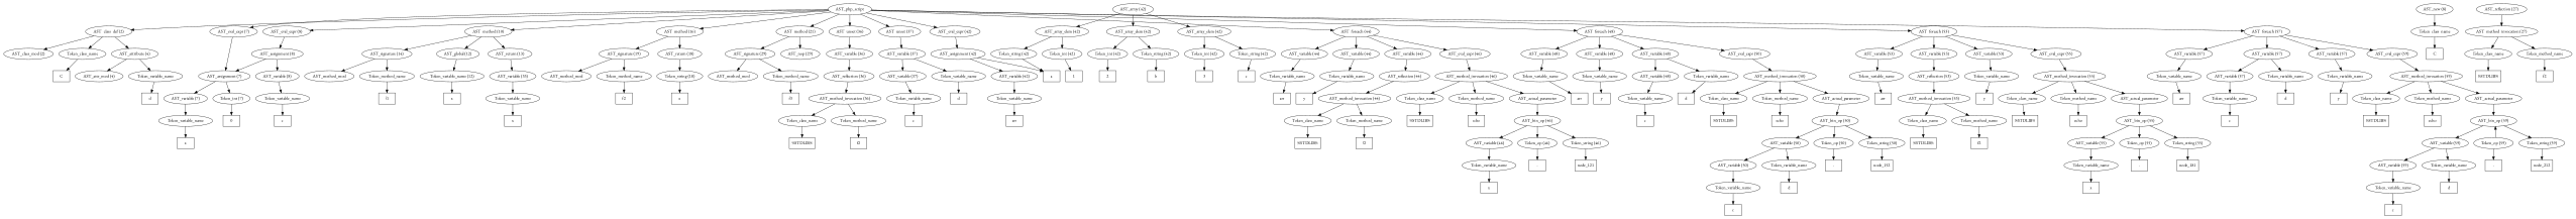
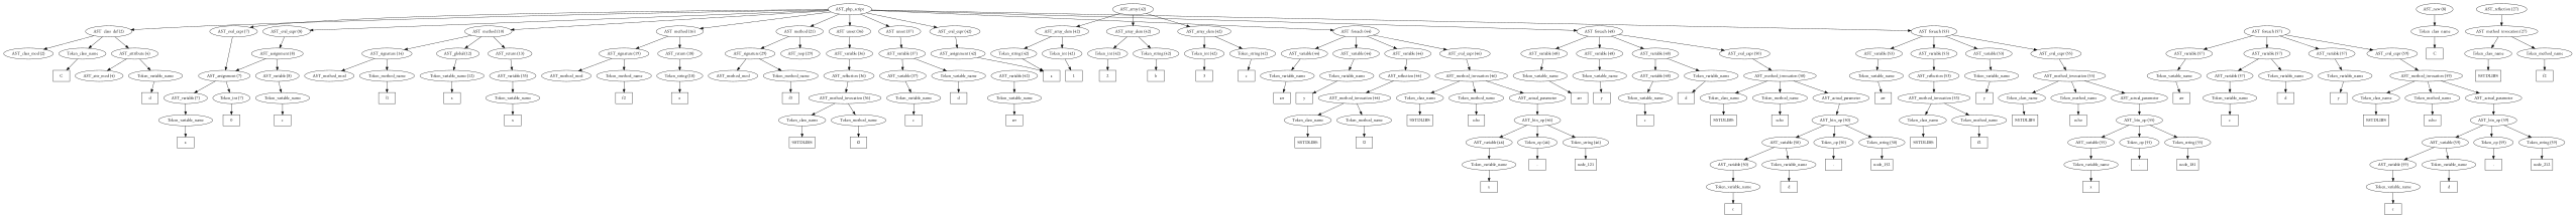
  digraph {
    fontname="EB Garamond"
    node [fontname="EB Garamond"]
    edge [fontname="EB Garamond"]
    n1 [label=AST_php_script]
    n2 [label="AST_class_def (2)"]
    n3 [label="AST_eval_expr (7)"]
    n4 [label="AST_eval_expr (8)"]
    n5 [label="AST_method (10)"]
    n6 [label="AST_method (16)"]
    n7 [label="AST_method (21)"]
    n8 [label="AST_unset (36)"]
    n9 [label="AST_unset (37)"]
    n10 [label="AST_eval_expr (42)"]
    n11 [label="AST_foreach (44)"]
    n12 [label="AST_foreach (48)"]
    n13 [label="AST_foreach (53)"]
    n14 [label="AST_foreach (57)"]
    n15 [label="AST_class_mod (2)"]
    n16 [label=Token_class_name]
    n17 [label="AST_attribute (4)"]
    n18 [label="AST_assignment (7)"]
    n19 [label="AST_assignment (8)"]
    n20 [label="AST_signature (14)"]
    n21 [label="AST_global (12)"]
    n22 [label="AST_return (13)"]
    n23 [label="AST_signature (19)"]
    n24 [label="AST_return (18)"]
    n25 [label="AST_signature (29)"]
    n26 [label="AST_nop (29)"]
    n27 [label="AST_variable (36)"]
    n28 [label="AST_variable (37)"]
    n29 [label="AST_assignment (42)"]
    n30 [label="AST_variable (44)"]
    n31 [label="AST_variable (44)"]
    n32 [label="AST_variable (44)"]
    n33 [label="AST_eval_expr (46)"]
    n34 [label="AST_variable (48)"]
    n35 [label="AST_variable (48)"]
    n36 [label="AST_variable (48)"]
    n37 [label="AST_eval_expr (50)"]
    n38 [label="AST_variable (53)"]
    n39 [label="AST_variable (53)"]
    n40 [label="AST_variable (53)"]
    n41 [label="AST_eval_expr (55)"]
    n42 [label="AST_variable (57)"]
    n43 [label="AST_variable (57)"]
    n44 [label="AST_variable (57)"]
    n45 [label="AST_eval_expr (59)"]
    n46 [label=C shape=box]
    n47 [label="AST_attr_mod (4)"]
    n48 [label=Token_variable_name]
    n49 [label=d shape=box]
    n50 [label="AST_variable (7)"]
    n51 [label="Token_int (7)"]
    n52 [label=Token_variable_name]
    n53 [label=0 shape=box]
    n54 [label=x shape=box]
    n55 [label="AST_variable (8)"]
    n56 [label=Token_variable_name]
    n57 [label="AST_new (8)"]
    n58 [label=Token_class_name]
    n59 [label=c shape=box]
    n60 [label=C shape=box]
    n61 [label=AST_method_mod]
    n62 [label=Token_method_name]
    n63 [label="Token_variable_name (12)"]
    n64 [label="AST_variable (33)"]
    n65 [label=f1 shape=box]
    n66 [label=x shape=box]
    n67 [label=Token_variable_name]
    n68 [label=x shape=box]
    n69 [label=AST_method_mod]
    n70 [label=Token_method_name]
    n71 [label="Token_string (18)"]
    n72 [label=f2 shape=box]
    n73 [label=x shape=box]
    n74 [label=AST_method_mod]
    n75 [label=Token_method_name]
    n76 [label=f3 shape=box]
    n77 [label="AST_reflection (27)"]
    n78 [label="AST_method_invocation (27)"]
    n79 [label=Token_class_name]
    n80 [label=Token_method_name]
    n81 [label="%STDLIB%" shape=box]
    n82 [label=f2 shape=box]
    n83 [label="AST_reflection (36)"]
    n84 [label="AST_method_invocation (36)"]
    n85 [label=Token_class_name]
    n86 [label=Token_method_name]
    n87 [label="%STDLIB%" shape=box]
    n88 [label=f2 shape=box]
    n89 [label="AST_variable (37)"]
    n90 [label=Token_variable_name]
    n91 [label=Token_variable_name]
    n92 [label=d shape=box]
    n93 [label=c shape=box]
    n94 [label="AST_variable (42)"]
    n95 [label=a shape=box]
    n96 [label=Token_variable_name]
    n97 [label="AST_array (42)"]
    n98 [label="AST_array_elem (42)"]
    n99 [label="AST_array_elem (42)"]
    n100 [label="AST_array_elem (42)"]
    n101 [label=arr shape=box]
    n102 [label="Token_int (42)"]
    n103 [label="Token_string (42)"]
    n104 [label="Token_int (42)"]
    n105 [label="Token_string (42)"]
    n106 [label="Token_int (42)"]
    n107 [label="Token_string (42)"]
    n108 [label=1 shape=box]
    n109 [label=2 shape=box]
    n110 [label=b shape=box]
    n111 [label=3 shape=box]
    n112 [label=c shape=box]
    n113 [label=Token_variable_name]
    n114 [label=Token_variable_name]
    n115 [label="AST_reflection (44)"]
    n116 [label="AST_method_invocation (46)"]
    n117 [label=arr shape=box]
    n118 [label=y shape=box]
    n119 [label="AST_method_invocation (44)"]
    n120 [label=Token_class_name]
    n121 [label=Token_method_name]
    n122 [label="%STDLIB%" shape=box]
    n123 [label=f2 shape=box]
    n124 [label=Token_class_name]
    n125 [label=Token_method_name]
    n126 [label=AST_actual_parameter]
    n127 [label="%STDLIB%" shape=box]
    n128 [label=echo shape=box]
    n129 [label="AST_bin_op (46)"]
    n130 [label="AST_variable (46)"]
    n131 [label="Token_op (46)"]
    n132 [label="Token_string (46)"]
    n133 [label=Token_variable_name]
    n134 [label="." shape=box]
    node_121 [shape=box]
    n136 [label=x shape=box]
    n137 [label=Token_variable_name]
    n138 [label=Token_variable_name]
    n139 [label="AST_variable (48)"]
    n140 [label=Token_variable_name]
    n141 [label="AST_method_invocation (50)"]
    n142 [label=arr shape=box]
    n143 [label=y shape=box]
    n144 [label=Token_variable_name]
    n145 [label=d shape=box]
    n146 [label=c shape=box]
    n147 [label=Token_class_name]
    n148 [label=Token_method_name]
    n149 [label=AST_actual_parameter]
    n150 [label="%STDLIB%" shape=box]
    n151 [label=echo shape=box]
    n152 [label="AST_bin_op (50)"]
    n153 [label="AST_variable (50)"]
    n154 [label="Token_op (50)"]
    n155 [label="Token_string (50)"]
    n156 [label="AST_variable (50)"]
    n157 [label=Token_variable_name]
    n158 [label="." shape=box]
    node_152 [shape=box]
    n160 [label=Token_variable_name]
    n161 [label=d shape=box]
    n162 [label=c shape=box]
    n163 [label=Token_variable_name]
    n164 [label="AST_reflection (53)"]
    n165 [label=Token_variable_name]
    n166 [label="AST_method_invocation (55)"]
    n167 [label=arr shape=box]
    n168 [label="AST_method_invocation (53)"]
    n169 [label=Token_class_name]
    n170 [label=Token_method_name]
    n171 [label="%STDLIB%" shape=box]
    n172 [label=f2 shape=box]
    n173 [label=y shape=box]
    n174 [label=Token_class_name]
    n175 [label=Token_method_name]
    n176 [label=AST_actual_parameter]
    n177 [label="%STDLIB%" shape=box]
    n178 [label=echo shape=box]
    n179 [label="AST_bin_op (55)"]
    n180 [label="AST_variable (55)"]
    n181 [label="Token_op (55)"]
    n182 [label="Token_string (55)"]
    n183 [label=Token_variable_name]
    n184 [label="." shape=box]
    node_181 [shape=box]
    n186 [label=x shape=box]
    n187 [label=Token_variable_name]
    n188 [label="AST_variable (57)"]
    n189 [label=Token_variable_name]
    n190 [label=Token_variable_name]
    n191 [label="AST_method_invocation (59)"]
    n192 [label=arr shape=box]
    n193 [label=Token_variable_name]
    n194 [label=d shape=box]
    n195 [label=c shape=box]
    n196 [label=y shape=box]
    n197 [label=Token_class_name]
    n198 [label=Token_method_name]
    n199 [label=AST_actual_parameter]
    n200 [label="%STDLIB%" shape=box]
    n201 [label=echo shape=box]
    n202 [label="AST_bin_op (59)"]
    n203 [label="AST_variable (59)"]
    n204 [label="Token_op (59)"]
    n205 [label="Token_string (59)"]
    n206 [label="AST_variable (59)"]
    n207 [label=Token_variable_name]
    n208 [label="." shape=box]
    node_212 [shape=box]
    n210 [label=Token_variable_name]
    n211 [label=d shape=box]
    n212 [label=c shape=box]
    n1 -> n2
    n1 -> n3
    n1 -> n4
    n1 -> n5
    n1 -> n6
    n1 -> n7
    n1 -> n8
    n1 -> n9
    n1 -> n10
    n1 -> n11
    n1 -> n12
    n1 -> n13
-   n1 -> n14
    n2 -> n15
    n2 -> n16
    n2 -> n17
    n3 -> n18
    n4 -> n19
    n5 -> n20
    n5 -> n21
    n5 -> n22
    n6 -> n23
    n6 -> n24
    n7 -> n25
    n7 -> n26
    n8 -> n27
    n9 -> n28
    n10 -> n29
    n11 -> n30
    n11 -> n31
    n11 -> n32
    n11 -> n33
    n12 -> n34
    n12 -> n35
    n12 -> n36
    n12 -> n37
    n13 -> n38
    n13 -> n39
    n13 -> n40
    n13 -> n41
    n14 -> n42
    n14 -> n43
    n14 -> n44
    n14 -> n45
    n16 -> n46
    n17 -> n47
    n17 -> n48
    n18 -> n50
    n18 -> n51
    n19 -> n18
    n19 -> n55
    n20 -> n61
    n20 -> n62
    n21 -> n63
    n22 -> n64
    n23 -> n69
    n23 -> n70
    n24 -> n71
    n25 -> n74
    n25 -> n75
    n27 -> n83
    n28 -> n89
    n28 -> n90
-   n29 -> n94
    n29 -> n95
    n30 -> n113
    n31 -> n114
    n32 -> n115
    n33 -> n116
    n34 -> n137
    n35 -> n138
    n36 -> n139
    n36 -> n140
    n37 -> n141
    n38 -> n163
    n39 -> n164
    n40 -> n165
    n41 -> n166
    n42 -> n187
    n43 -> n188
    n43 -> n189
    n44 -> n190
    n45 -> n191
    n48 -> n49
    n50 -> n52
    n51 -> n53
    n52 -> n54
    n55 -> n56
    n56 -> n59
    n57 -> n58
    n58 -> n60
    n62 -> n65
    n63 -> n66
    n64 -> n67
    n67 -> n68
    n70 -> n72
    n71 -> n73
    n75 -> n76
    n77 -> n78
    n78 -> n79
    n78 -> n80
    n79 -> n81
    n80 -> n82
    n83 -> n84
    n84 -> n85
    n84 -> n86
    n85 -> n87
    n86 -> n88
    n89 -> n91
    n90 -> n92
    n91 -> n93
    n94 -> n96
    n96 -> n101
    n97 -> n98
    n97 -> n99
    n97 -> n100
    n98 -> n102
    n98 -> n103
    n99 -> n104
    n99 -> n105
    n100 -> n106
    n100 -> n107
    n102 -> n108
    n103 -> n95
    n104 -> n109
    n105 -> n110
    n106 -> n111
    n107 -> n112
    n113 -> n117
    n114 -> n118
    n115 -> n119
    n116 -> n124
    n116 -> n125
    n116 -> n126
    n119 -> n120
    n119 -> n121
    n120 -> n122
    n121 -> n123
    n124 -> n127
    n125 -> n128
    n126 -> n129
    n129 -> n130
    n129 -> n131
    n129 -> n132
    n130 -> n133
    n131 -> n134
    n132 -> node_121
    n133 -> n136
    n137 -> n142
    n138 -> n143
    n139 -> n144
    n140 -> n145
    n141 -> n147
    n141 -> n148
    n141 -> n149
    n144 -> n146
    n147 -> n150
    n148 -> n151
    n149 -> n152
    n152 -> n153
    n152 -> n154
    n152 -> n155
    n153 -> n156
    n153 -> n157
    n154 -> n158
    n155 -> node_152
    n156 -> n160
    n157 -> n161
    n160 -> n162
    n163 -> n167
    n164 -> n168
    n165 -> n173
    n166 -> n174
    n166 -> n175
    n166 -> n176
    n168 -> n169
    n168 -> n170
    n169 -> n171
    n170 -> n172
    n174 -> n177
    n175 -> n178
    n176 -> n179
    n179 -> n180
    n179 -> n181
    n179 -> n182
    n180 -> n183
    n181 -> n184
    n182 -> node_181
    n183 -> n186
    n187 -> n192
    n188 -> n193
    n189 -> n194
    n190 -> n196
    n191 -> n197
    n191 -> n198
    n191 -> n199
    n193 -> n195
    n197 -> n200
    n198 -> n201
    n199 -> n202
    n202 -> n203
-   n204 -> n202
+   n202 -> n204
    n202 -> n205
    n203 -> n206
    n203 -> n207
    n204 -> n208
    n205 -> node_212
    n206 -> n210
    n207 -> n211
    n210 -> n212
  }
